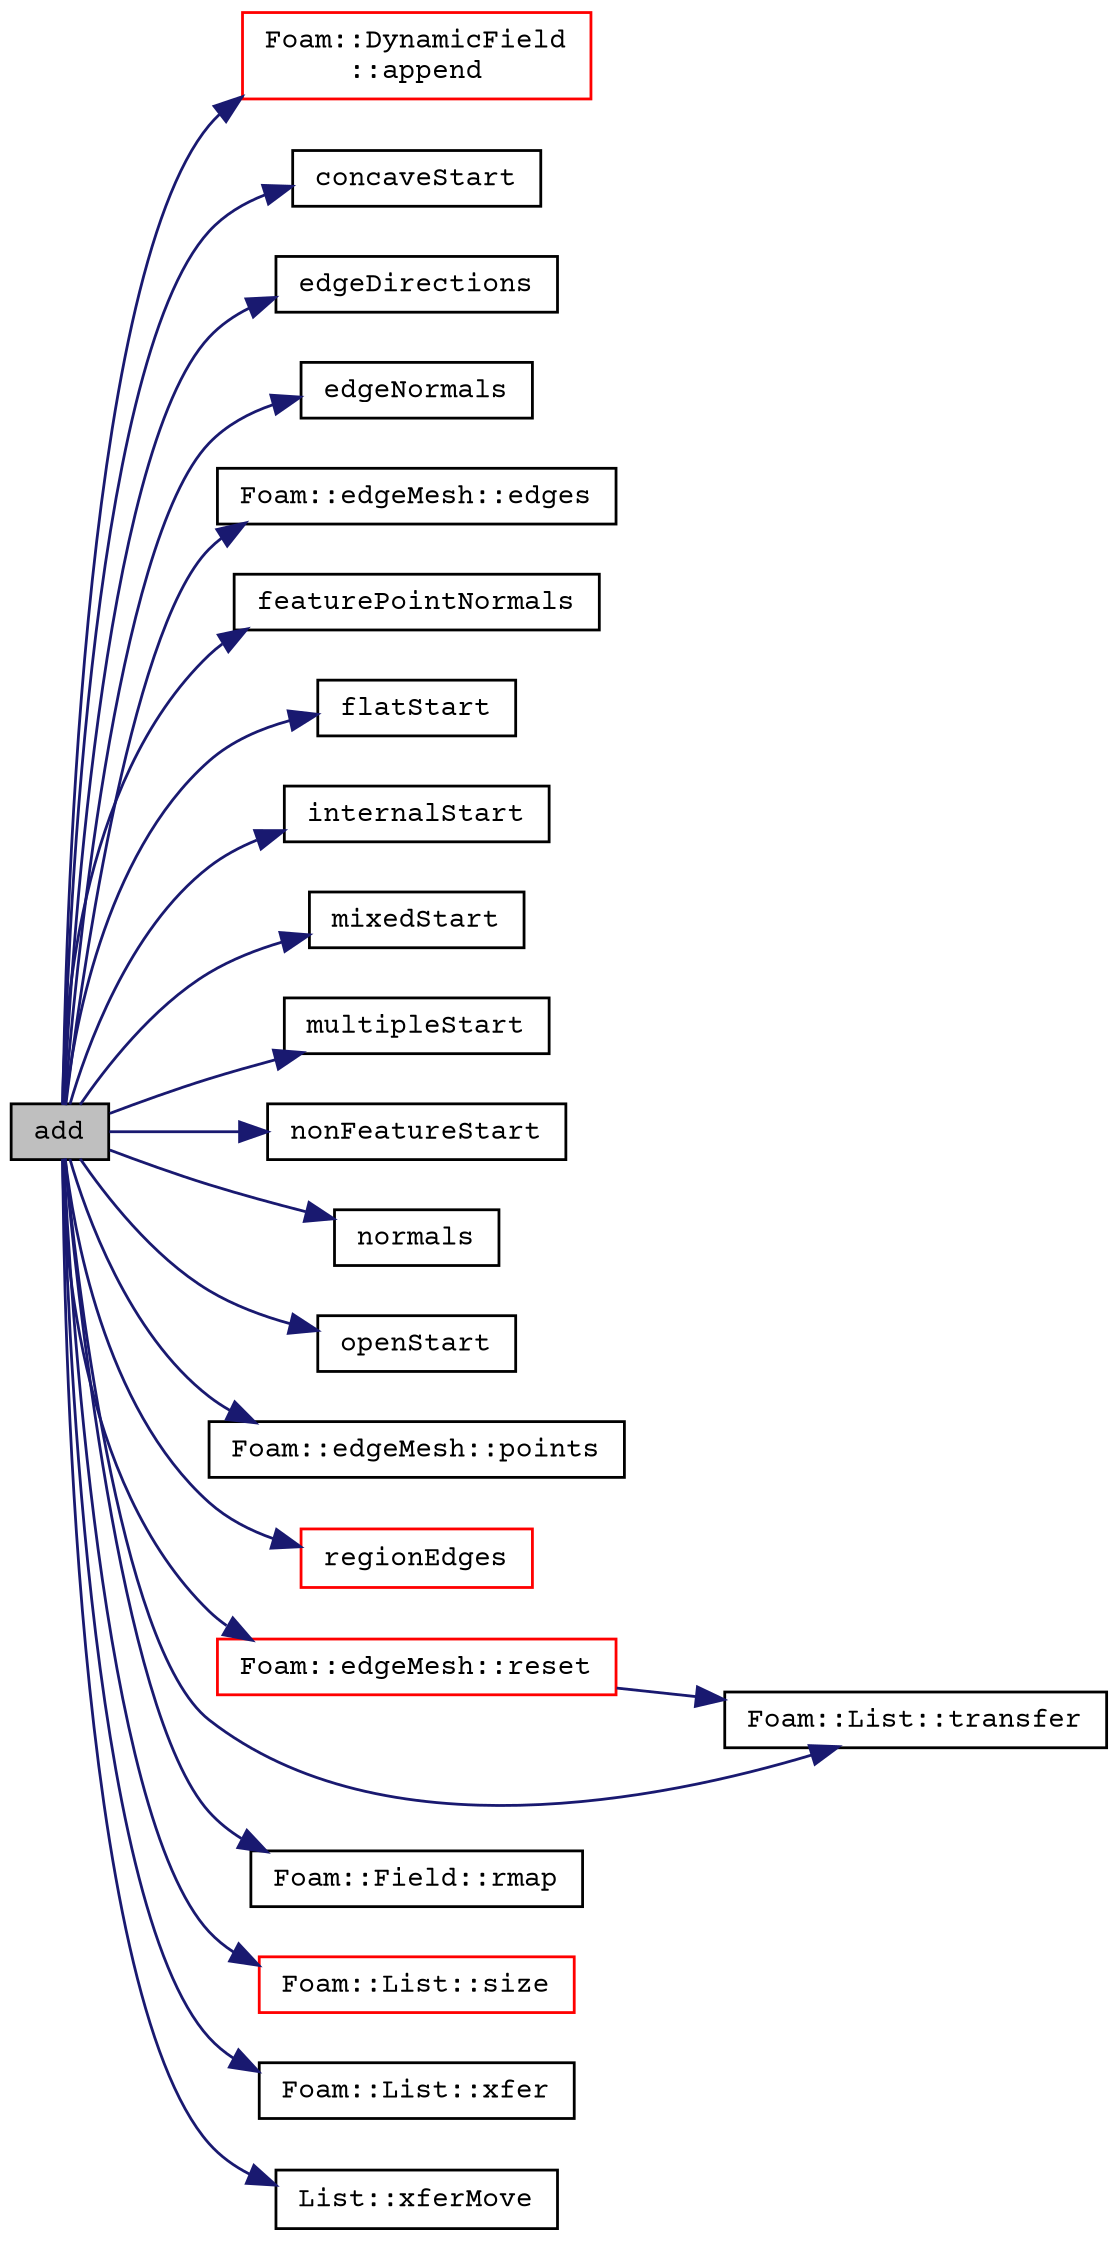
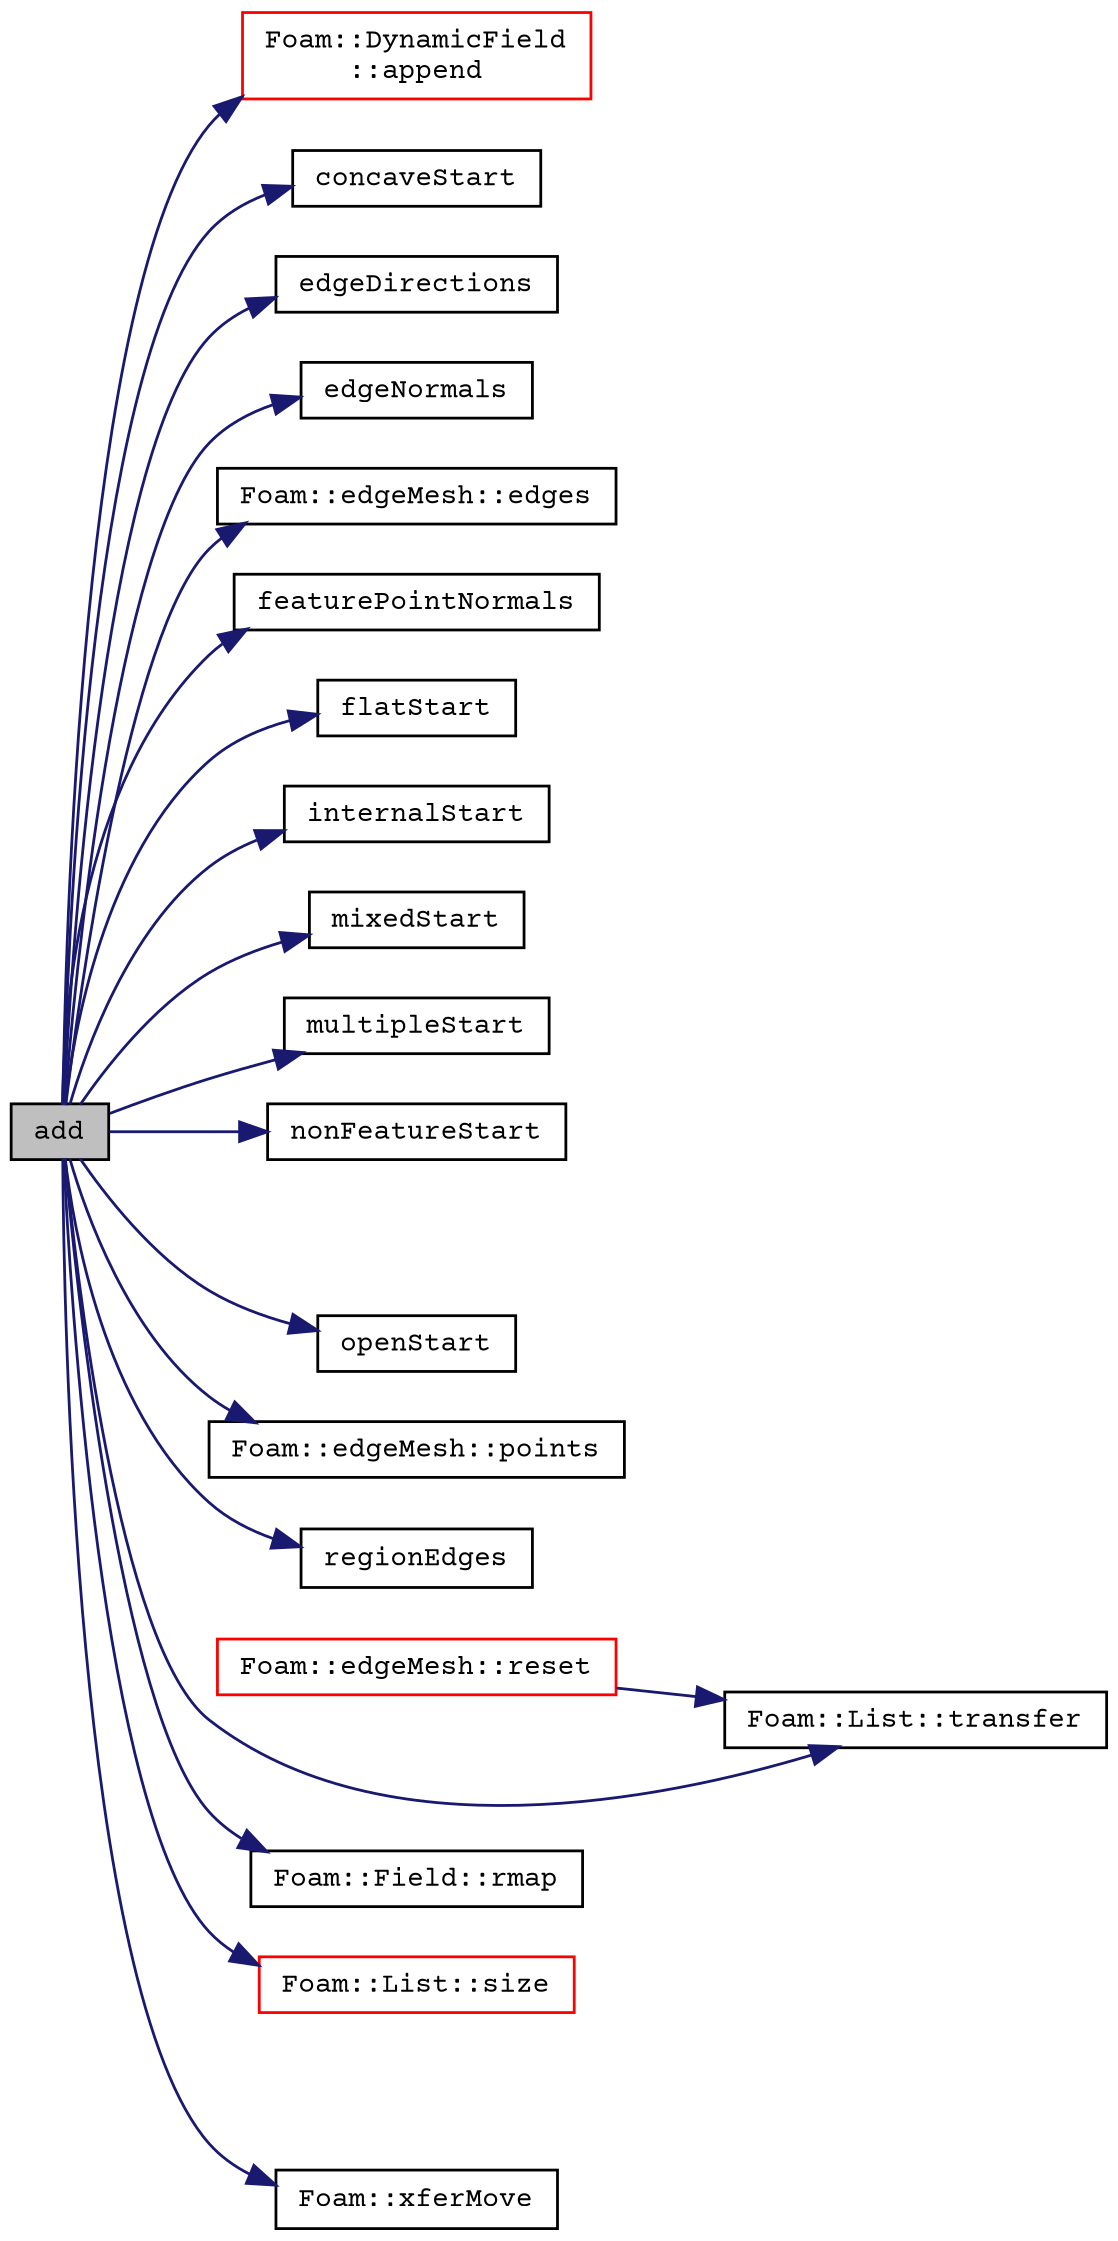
  digraph {
    fontname="Courier Prime"
    rankdir=LR
    node [color=black fontname="Courier Prime" fontsize=10 shape=record]
    edge [color=midnightblue fontname="Courier Prime" fontsize=10 labelfontname=Helvetica labelfontsize=10 style=solid]
    n1 [fillcolor=grey75 fontcolor=black height=0.2 label=add style=filled width=0.4]
    n2 [color=red height=0.2 label="Foam::DynamicField\l::append" width=0.4]
    n3 [height=0.2 label=concaveStart width=0.4]
    n4 [height=0.2 label=edgeDirections width=0.4]
    n5 [height=0.2 label=edgeNormals width=0.4]
    n6 [height=0.2 label="Foam::edgeMesh::edges" width=0.4]
    n7 [height=0.2 label=featurePointNormals width=0.4]
    n8 [height=0.2 label=flatStart width=0.4]
    n9 [height=0.2 label=internalStart width=0.4]
    n10 [height=0.2 label=mixedStart width=0.4]
    n11 [height=0.2 label=multipleStart width=0.4]
    n12 [height=0.2 label=nonFeatureStart width=0.4]
-   n13 [height=0.2 label=normals width=0.4]
    n14 [height=0.2 label=openStart width=0.4]
    n15 [height=0.2 label="Foam::edgeMesh::points" width=0.4]
-   n16 [color=red height=0.2 label=regionEdges width=0.4]
+   n16 [height=0.2 label=regionEdges width=0.4]
    n17 [color=red height=0.2 label="Foam::edgeMesh::reset" width=0.4]
    n18 [height=0.2 label="Foam::List::transfer" width=0.4]
    n19 [height=0.2 label="Foam::Field::rmap" width=0.4]
    n20 [color=red height=0.2 label="Foam::List::size" width=0.4]
-   n21 [height=0.2 label="Foam::List::xfer" width=0.4]
-   n22 [height=0.2 label="List::xferMove" width=0.4]
+   n22 [height=0.2 label="Foam::xferMove" width=0.4]
    n1 -> n2
    n1 -> n3
    n1 -> n4
    n1 -> n5
    n1 -> n6
    n1 -> n7
    n1 -> n8
    n1 -> n9
    n1 -> n10
    n1 -> n11
    n1 -> n12
-   n1 -> n13
    n1 -> n14
    n1 -> n15
    n1 -> n16
-   n1 -> n17
    n1 -> n18
    n1 -> n19
    n1 -> n20
-   n1 -> n21
    n1 -> n22
    n17 -> n18
  }
